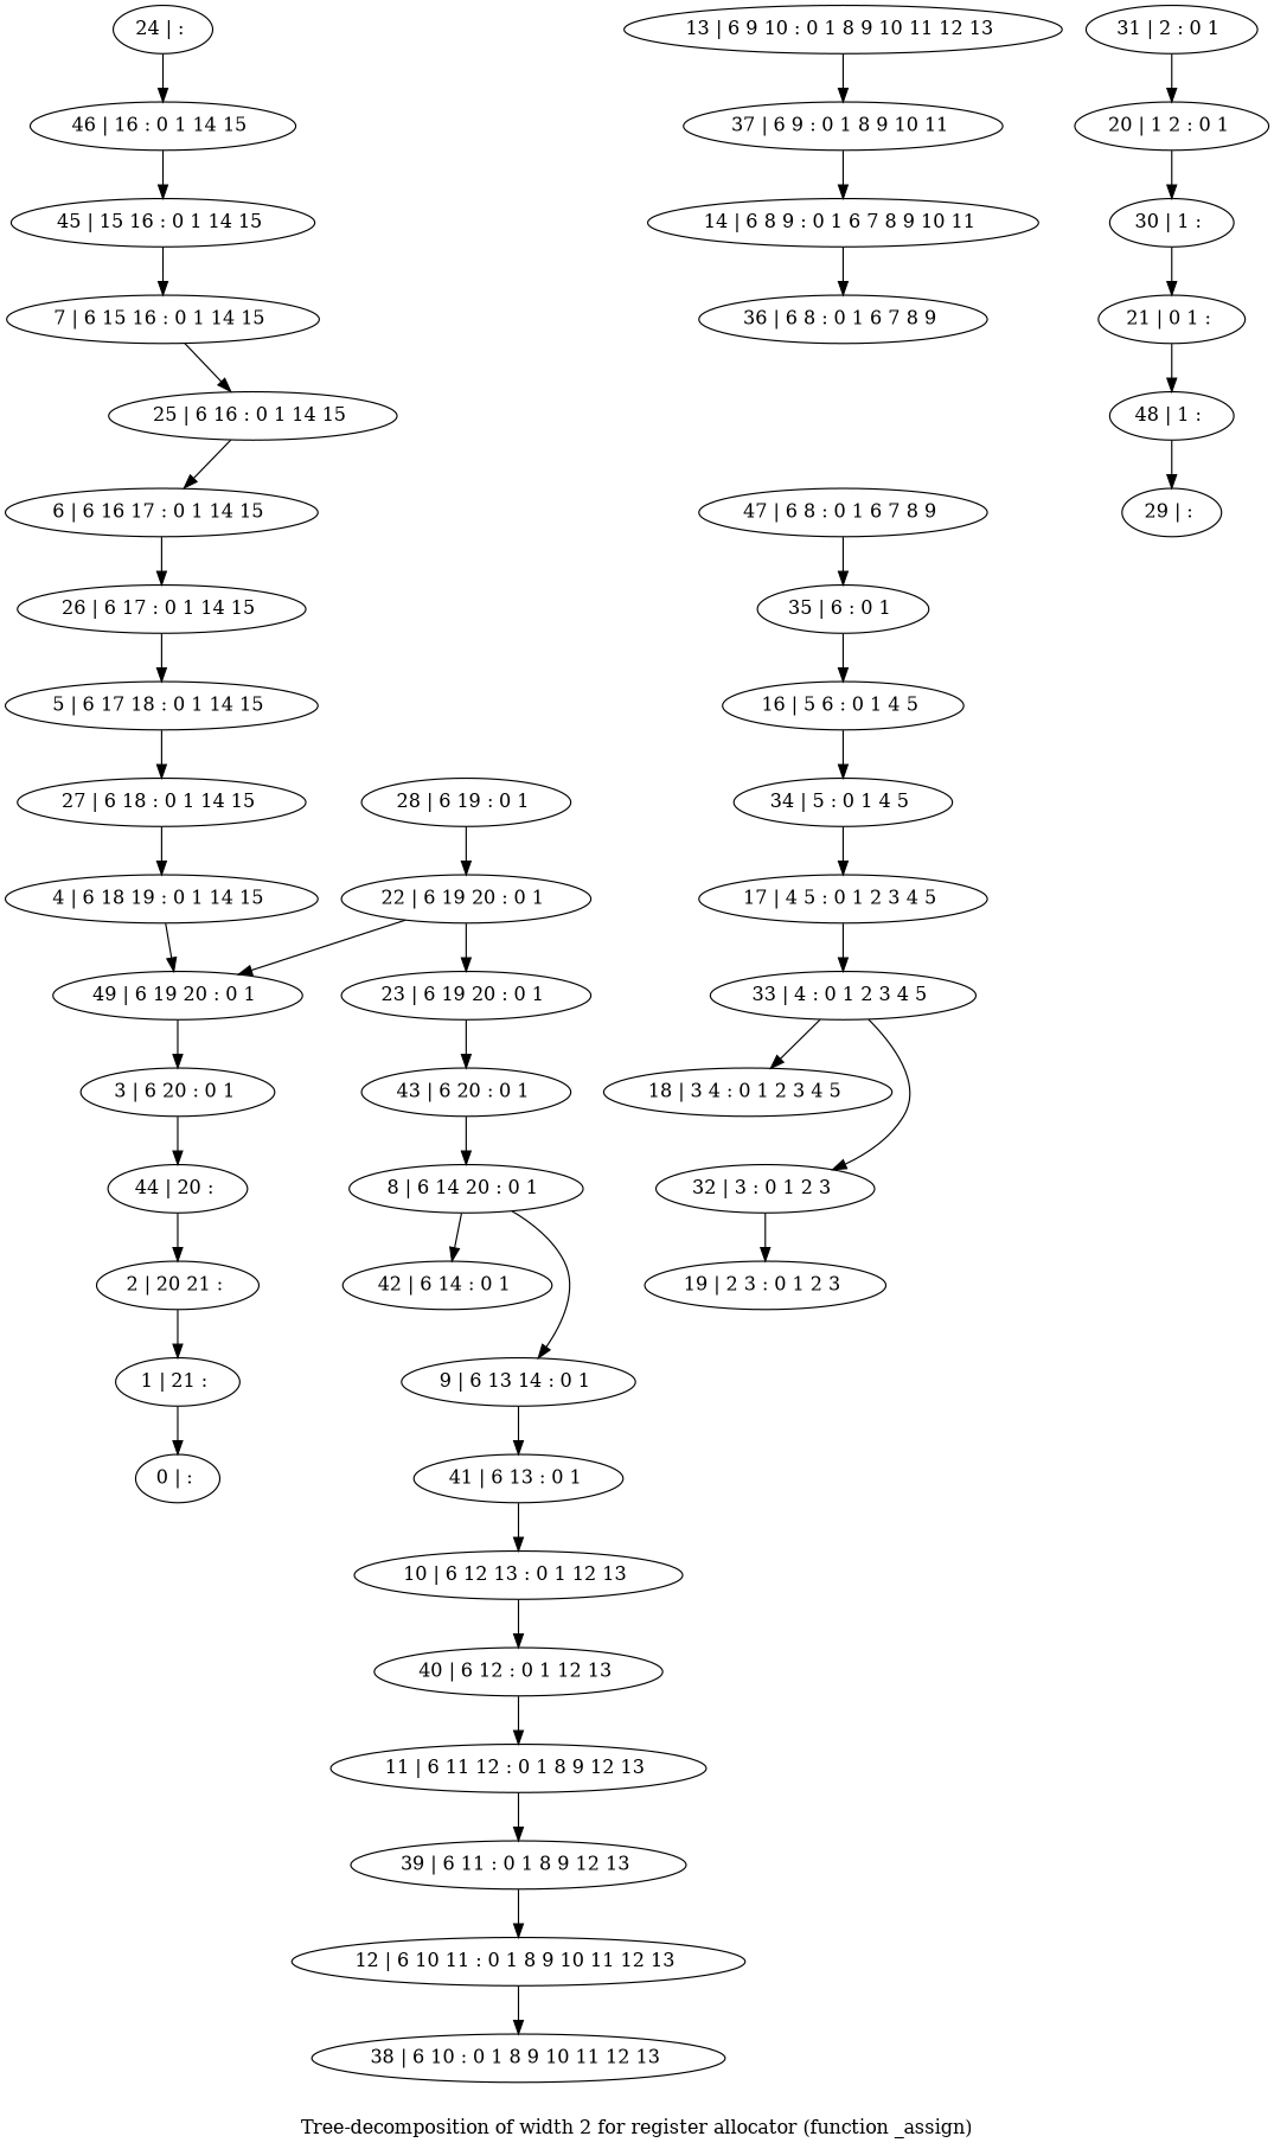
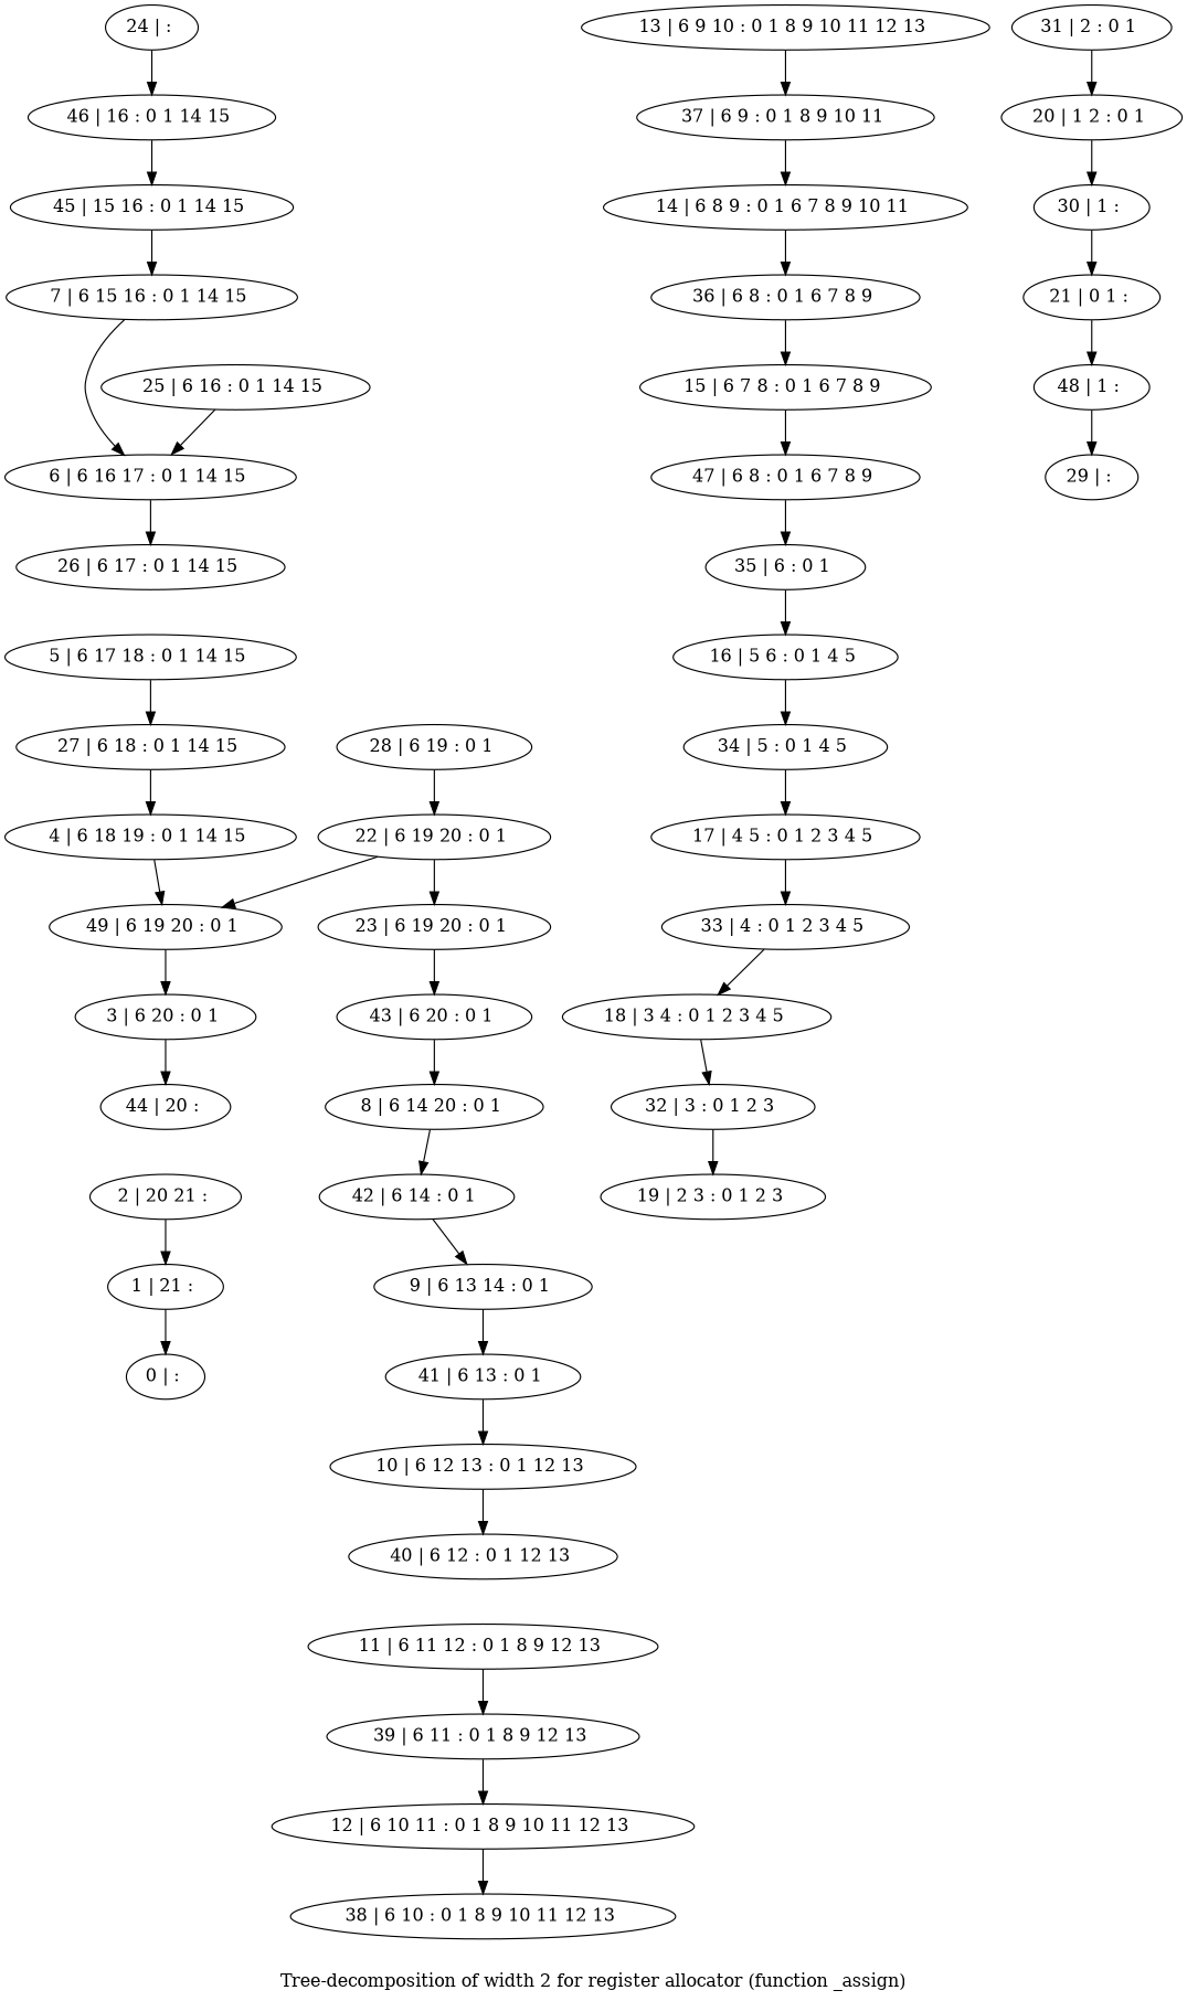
  digraph {
    label="Tree-decomposition of width 2 for register allocator (function _assign)"
    n1 [label="0 | : "]
    n2 [label="1 | 21 : "]
    n3 [label="2 | 20 21 : "]
    n4 [label="3 | 6 20 : 0 1 "]
    n5 [label="44 | 20 : "]
    n6 [label="4 | 6 18 19 : 0 1 14 15 "]
    n7 [label="49 | 6 19 20 : 0 1 "]
    n8 [label="28 | 6 19 : 0 1 "]
    n9 [label="22 | 6 19 20 : 0 1 "]
    n10 [label="5 | 6 17 18 : 0 1 14 15 "]
    n11 [label="27 | 6 18 : 0 1 14 15 "]
    n12 [label="6 | 6 16 17 : 0 1 14 15 "]
    n13 [label="26 | 6 17 : 0 1 14 15 "]
    n14 [label="7 | 6 15 16 : 0 1 14 15 "]
    n15 [label="25 | 6 16 : 0 1 14 15 "]
    n16 [label="8 | 6 14 20 : 0 1 "]
    n17 [label="42 | 6 14 : 0 1 "]
    n18 [label="9 | 6 13 14 : 0 1 "]
    n19 [label="41 | 6 13 : 0 1 "]
    n20 [label="10 | 6 12 13 : 0 1 12 13 "]
    n21 [label="40 | 6 12 : 0 1 12 13 "]
    n22 [label="11 | 6 11 12 : 0 1 8 9 12 13 "]
    n23 [label="39 | 6 11 : 0 1 8 9 12 13 "]
    n24 [label="12 | 6 10 11 : 0 1 8 9 10 11 12 13 "]
    n25 [label="38 | 6 10 : 0 1 8 9 10 11 12 13 "]
    n26 [label="13 | 6 9 10 : 0 1 8 9 10 11 12 13 "]
    n27 [label="37 | 6 9 : 0 1 8 9 10 11 "]
    n28 [label="14 | 6 8 9 : 0 1 6 7 8 9 10 11 "]
    n29 [label="36 | 6 8 : 0 1 6 7 8 9 "]
+   n30 [label="15 | 6 7 8 : 0 1 6 7 8 9 "]
    n31 [label="47 | 6 8 : 0 1 6 7 8 9 "]
    n32 [label="35 | 6 : 0 1 "]
    n33 [label="16 | 5 6 : 0 1 4 5 "]
    n34 [label="34 | 5 : 0 1 4 5 "]
    n35 [label="17 | 4 5 : 0 1 2 3 4 5 "]
    n36 [label="33 | 4 : 0 1 2 3 4 5 "]
    n37 [label="18 | 3 4 : 0 1 2 3 4 5 "]
    n38 [label="32 | 3 : 0 1 2 3 "]
    n39 [label="19 | 2 3 : 0 1 2 3 "]
    n40 [label="31 | 2 : 0 1 "]
    n41 [label="20 | 1 2 : 0 1 "]
    n42 [label="30 | 1 : "]
    n43 [label="21 | 0 1 : "]
    n44 [label="48 | 1 : "]
    n45 [label="29 | : "]
    n46 [label="23 | 6 19 20 : 0 1 "]
    n47 [label="43 | 6 20 : 0 1 "]
    n48 [label="24 | : "]
    n49 [label="46 | 16 : 0 1 14 15 "]
    n50 [label="45 | 15 16 : 0 1 14 15 "]
    n2 -> n1
    n3 -> n2
    n4 -> n5
-   n5 -> n3
    n6 -> n7
    n7 -> n4
    n8 -> n9
    n9 -> n7
    n9 -> n46
    n10 -> n11
    n11 -> n6
    n12 -> n13
-   n13 -> n10
-   n14 -> n15
+   n14 -> n12
    n15 -> n12
    n16 -> n17
-   n16 -> n18
+   n17 -> n18
    n18 -> n19
    n19 -> n20
    n20 -> n21
-   n21 -> n22
    n22 -> n23
    n23 -> n24
    n24 -> n25
    n26 -> n27
    n27 -> n28
    n28 -> n29
+   n29 -> n30
+   n30 -> n31
    n31 -> n32
    n32 -> n33
    n33 -> n34
    n34 -> n35
    n35 -> n36
    n36 -> n37
-   n36 -> n38
+   n37 -> n38
    n38 -> n39
    n40 -> n41
    n41 -> n42
    n42 -> n43
    n43 -> n44
    n44 -> n45
    n46 -> n47
    n47 -> n16
    n48 -> n49
    n49 -> n50
    n50 -> n14
  }
